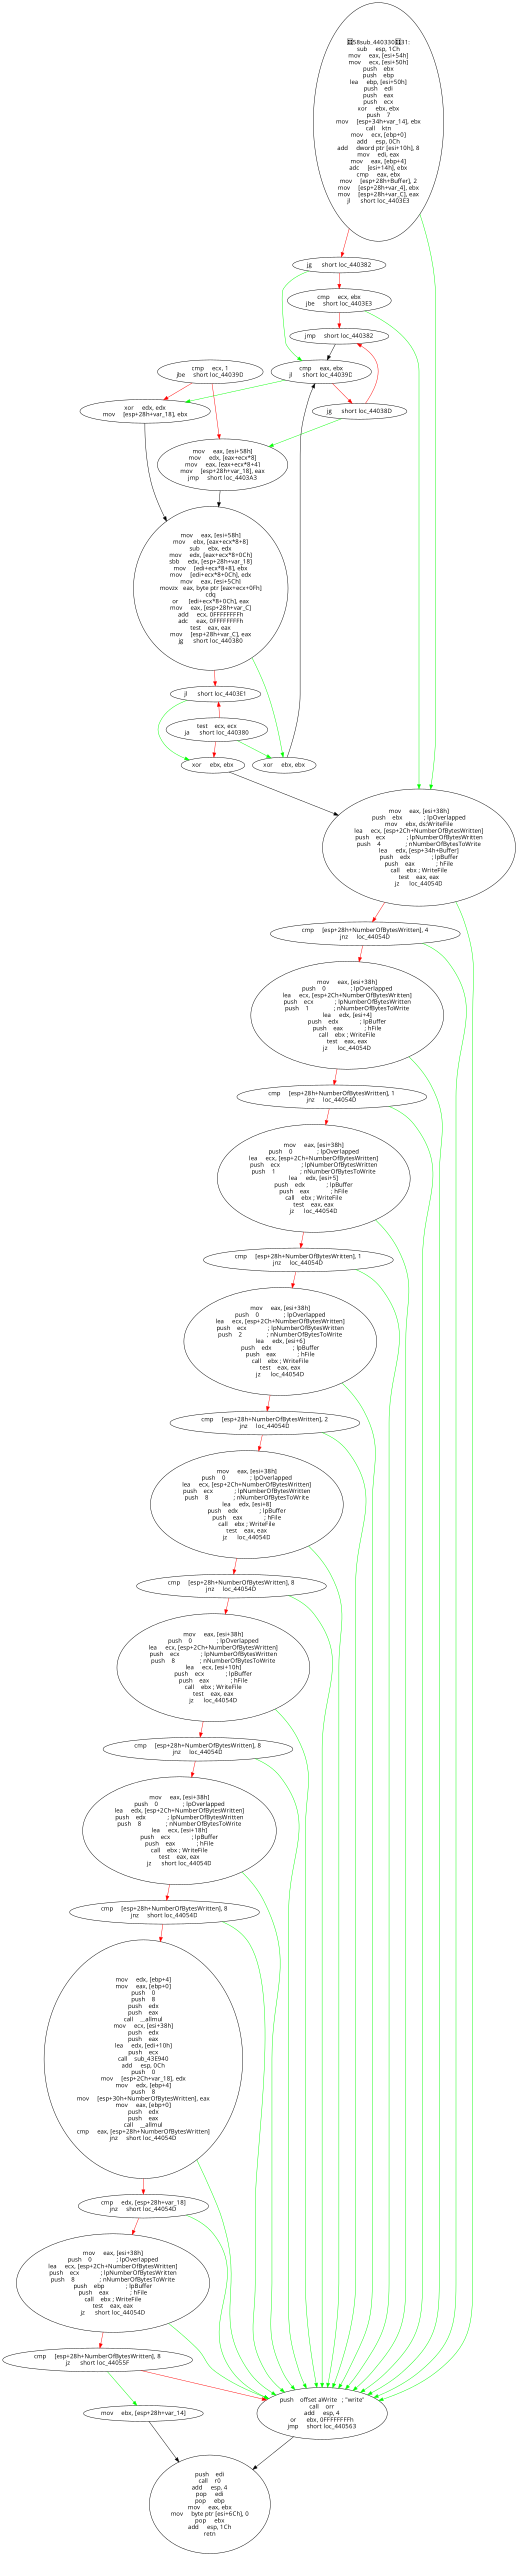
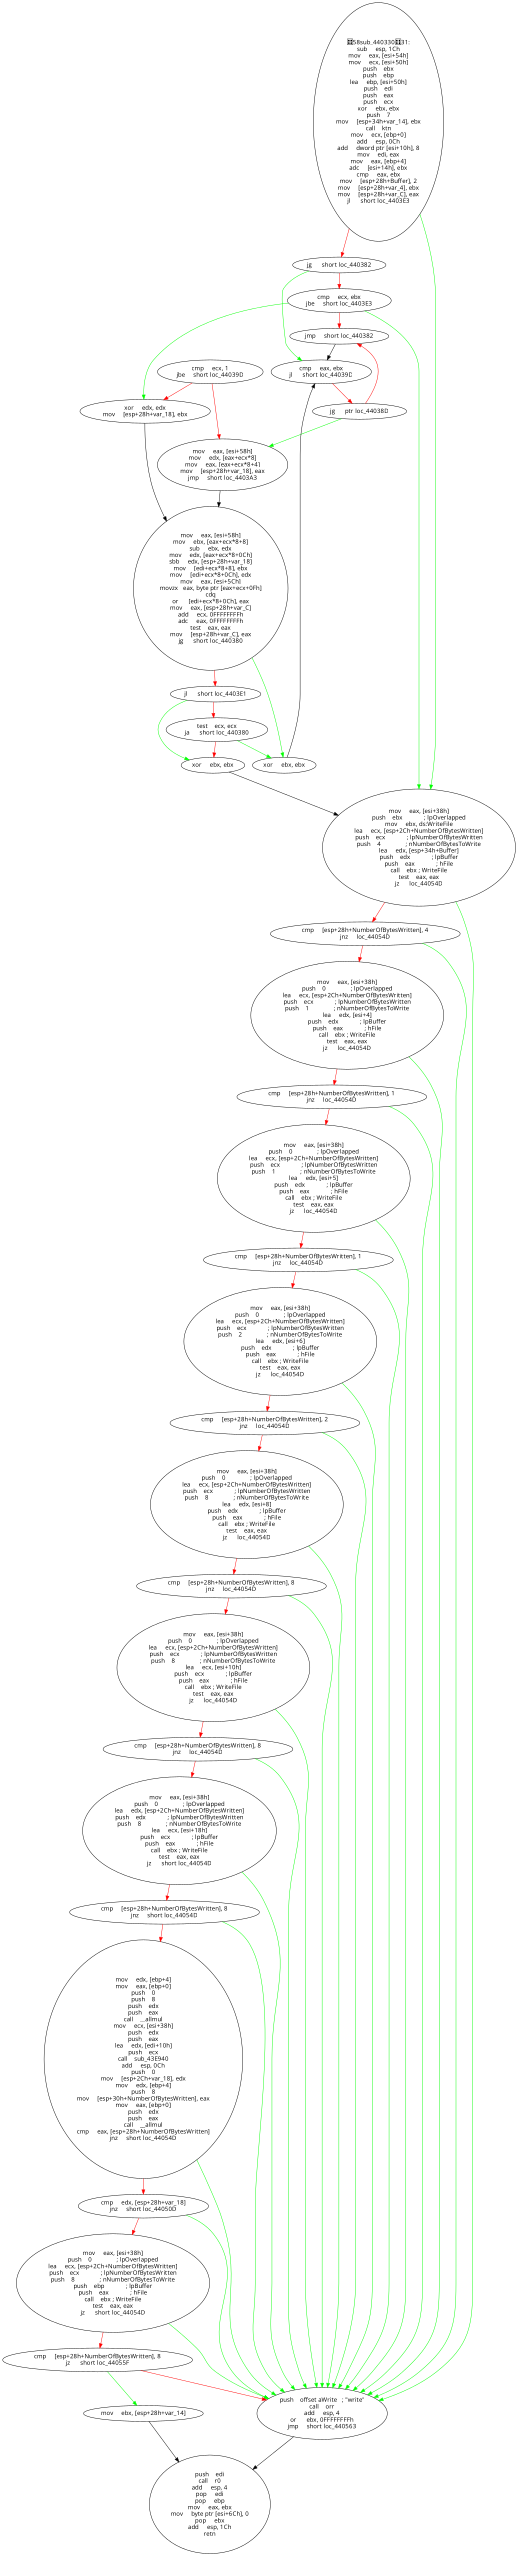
  digraph {
    fontname="Open Sans"
    node [fontname="Open Sans"]
    edge [color=red fontname="Open Sans"]
    n1 [label="58sub_44033031:\nsub     esp, 1Ch\nmov     eax, [esi+54h]\nmov     ecx, [esi+50h]\npush    ebx\npush    ebp\nlea     ebp, [esi+50h]\npush    edi\npush    eax\npush    ecx\nxor     ebx, ebx\npush    7\nmov     [esp+34h+var_14], ebx\ncall    ktn\nmov     ecx, [ebp+0]\nadd     esp, 0Ch\nadd     dword ptr [esi+10h], 8\nmov     edi, eax\nmov     eax, [ebp+4]\nadc     [esi+14h], ebx\ncmp     eax, ebx\nmov     [esp+28h+Buffer], 2\nmov     [esp+28h+var_4], ebx\nmov     [esp+28h+var_C], eax\njl      short loc_4403E3"]
    n2 [label="jg      short loc_440382"]
    n3 [label="mov     eax, [esi+38h]\npush    ebx             ; lpOverlapped\nmov     ebx, ds:WriteFile\nlea     ecx, [esp+2Ch+NumberOfBytesWritten]\npush    ecx             ; lpNumberOfBytesWritten\npush    4               ; nNumberOfBytesToWrite\nlea     edx, [esp+34h+Buffer]\npush    edx             ; lpBuffer\npush    eax             ; hFile\ncall    ebx ; WriteFile\ntest    eax, eax\njz      loc_44054D"]
    n4 [label="cmp     ecx, ebx\njbe     short loc_4403E3"]
    n5 [label="cmp     eax, ebx\njl      short loc_44039D"]
    n6 [label="cmp     [esp+28h+NumberOfBytesWritten], 4\njnz     loc_44054D"]
    n7 [label="push    offset aWrite   ; \"write\"\ncall    orr\nadd     esp, 4\nor      ebx, 0FFFFFFFFh\njmp     short loc_440563"]
    n8 [label="jmp     short loc_440382"]
-   n9 [label="jg      short loc_44038D"]
+   n9 [label="jg      ptr loc_44038D"]
    n10 [label="xor     edx, edx\nmov     [esp+28h+var_18], ebx"]
    n11 [label="xor     ebx, ebx"]
    n12 [label="mov     eax, [esi+58h]\nmov     edx, [eax+ecx*8]\nmov     eax, [eax+ecx*8+4]\nmov     [esp+28h+var_18], eax\njmp     short loc_4403A3"]
    n13 [label="mov     eax, [esi+58h]\nmov     ebx, [eax+ecx*8+8]\nsub     ebx, edx\nmov     edx, [eax+ecx*8+0Ch]\nsbb     edx, [esp+28h+var_18]\nmov     [edi+ecx*8+8], ebx\nmov     [edi+ecx*8+0Ch], edx\nmov     eax, [esi+5Ch]\nmovzx   eax, byte ptr [eax+ecx+0Fh]\ncdq\nor      [edi+ecx*8+0Ch], eax\nmov     eax, [esp+28h+var_C]\nadd     ecx, 0FFFFFFFFh\nadc     eax, 0FFFFFFFFh\ntest    eax, eax\nmov     [esp+28h+var_C], eax\njg      short loc_440380"]
    n14 [label="cmp     ecx, 1\njbe     short loc_44039D"]
    n15 [label="jl      short loc_4403E1"]
    n16 [label="test    ecx, ecx\nja      short loc_440380"]
    n17 [label="xor     ebx, ebx"]
    n18 [label="mov     eax, [esi+38h]\npush    0               ; lpOverlapped\nlea     ecx, [esp+2Ch+NumberOfBytesWritten]\npush    ecx             ; lpNumberOfBytesWritten\npush    1               ; nNumberOfBytesToWrite\nlea     edx, [esi+4]\npush    edx             ; lpBuffer\npush    eax             ; hFile\ncall    ebx ; WriteFile\ntest    eax, eax\njz      loc_44054D"]
    n19 [label="push    edi\ncall    r0\nadd     esp, 4\npop     edi\npop     ebp\nmov     eax, ebx\nmov     byte ptr [esi+6Ch], 0\npop     ebx\nadd     esp, 1Ch\nretn"]
    n20 [label="cmp     [esp+28h+NumberOfBytesWritten], 1\njnz     loc_44054D"]
    n21 [label="mov     eax, [esi+38h]\npush    0               ; lpOverlapped\nlea     ecx, [esp+2Ch+NumberOfBytesWritten]\npush    ecx             ; lpNumberOfBytesWritten\npush    1               ; nNumberOfBytesToWrite\nlea     edx, [esi+5]\npush    edx             ; lpBuffer\npush    eax             ; hFile\ncall    ebx ; WriteFile\ntest    eax, eax\njz      loc_44054D"]
    n22 [label="cmp     [esp+28h+NumberOfBytesWritten], 1\njnz     loc_44054D"]
    n23 [label="mov     eax, [esi+38h]\npush    0               ; lpOverlapped\nlea     ecx, [esp+2Ch+NumberOfBytesWritten]\npush    ecx             ; lpNumberOfBytesWritten\npush    2               ; nNumberOfBytesToWrite\nlea     edx, [esi+6]\npush    edx             ; lpBuffer\npush    eax             ; hFile\ncall    ebx ; WriteFile\ntest    eax, eax\njz      loc_44054D"]
    n24 [label="cmp     [esp+28h+NumberOfBytesWritten], 2\njnz     loc_44054D"]
    n25 [label="mov     eax, [esi+38h]\npush    0               ; lpOverlapped\nlea     ecx, [esp+2Ch+NumberOfBytesWritten]\npush    ecx             ; lpNumberOfBytesWritten\npush    8               ; nNumberOfBytesToWrite\nlea     edx, [esi+8]\npush    edx             ; lpBuffer\npush    eax             ; hFile\ncall    ebx ; WriteFile\ntest    eax, eax\njz      loc_44054D"]
    n26 [label="cmp     [esp+28h+NumberOfBytesWritten], 8\njnz     loc_44054D"]
    n27 [label="mov     eax, [esi+38h]\npush    0               ; lpOverlapped\nlea     ecx, [esp+2Ch+NumberOfBytesWritten]\npush    ecx             ; lpNumberOfBytesWritten\npush    8               ; nNumberOfBytesToWrite\nlea     ecx, [esi+10h]\npush    ecx             ; lpBuffer\npush    eax             ; hFile\ncall    ebx ; WriteFile\ntest    eax, eax\njz      loc_44054D"]
    n28 [label="cmp     [esp+28h+NumberOfBytesWritten], 8\njnz     loc_44054D"]
    n29 [label="mov     eax, [esi+38h]\npush    0               ; lpOverlapped\nlea     edx, [esp+2Ch+NumberOfBytesWritten]\npush    edx             ; lpNumberOfBytesWritten\npush    8               ; nNumberOfBytesToWrite\nlea     ecx, [esi+18h]\npush    ecx             ; lpBuffer\npush    eax             ; hFile\ncall    ebx ; WriteFile\ntest    eax, eax\njz      short loc_44054D"]
    n30 [label="cmp     [esp+28h+NumberOfBytesWritten], 8\njnz     short loc_44054D"]
    n31 [label="mov     edx, [ebp+4]\nmov     eax, [ebp+0]\npush    0\npush    8\npush    edx\npush    eax\ncall    __allmul\nmov     ecx, [esi+38h]\npush    edx\npush    eax\nlea     edx, [edi+10h]\npush    ecx\ncall    sub_43E940\nadd     esp, 0Ch\npush    0\nmov     [esp+2Ch+var_18], edx\nmov     edx, [ebp+4]\npush    8\nmov     [esp+30h+NumberOfBytesWritten], eax\nmov     eax, [ebp+0]\npush    edx\npush    eax\ncall    __allmul\ncmp     eax, [esp+28h+NumberOfBytesWritten]\njnz     short loc_44054D"]
-   n32 [label="cmp     edx, [esp+28h+var_18]\njnz     short loc_44054D"]
+   n32 [label="cmp     edx, [esp+28h+var_18]\njnz     short loc_44050D"]
    n33 [label="mov     eax, [esi+38h]\npush    0               ; lpOverlapped\nlea     ecx, [esp+2Ch+NumberOfBytesWritten]\npush    ecx             ; lpNumberOfBytesWritten\npush    8               ; nNumberOfBytesToWrite\npush    ebp             ; lpBuffer\npush    eax             ; hFile\ncall    ebx ; WriteFile\ntest    eax, eax\njz      short loc_44054D"]
    n34 [label="cmp     [esp+28h+NumberOfBytesWritten], 8\njz      short loc_44055F"]
    n35 [label="mov     ebx, [esp+28h+var_14]"]
    n1 -> n2
    n1 -> n3 [color=green]
    n2 -> n4
    n2 -> n5 [color=green]
    n3 -> n6
    n3 -> n7 [color=green]
    n4 -> n3 [color=green]
    n4 -> n8
    n5 -> n9
-   n5 -> n10 [color=green]
+   n4 -> n10 [color=green]
    n6 -> n7 [color=green]
    n6 -> n18
    n7 -> n19 [color=black]
    n8 -> n5 [color=black]
    n9 -> n8
    n9 -> n12 [color=green]
    n10 -> n13 [color=black]
    n11 -> n5 [color=black]
    n12 -> n13 [color=black]
    n13 -> n11 [color=green]
    n13 -> n15
    n14 -> n10
    n14 -> n12
-   n16 -> n15
+   n15 -> n16
    n15 -> n17 [color=green]
    n16 -> n11 [color=green]
    n16 -> n17
    n17 -> n3 [color=black]
    n18 -> n7 [color=green]
    n18 -> n20
    n20 -> n7 [color=green]
    n20 -> n21
    n21 -> n7 [color=green]
    n21 -> n22
    n22 -> n7 [color=green]
    n22 -> n23
    n23 -> n7 [color=green]
    n23 -> n24
    n24 -> n7 [color=green]
    n24 -> n25
    n25 -> n7 [color=green]
    n25 -> n26
    n26 -> n7 [color=green]
    n26 -> n27
    n27 -> n7 [color=green]
    n27 -> n28
    n28 -> n7 [color=green]
    n28 -> n29
    n29 -> n7 [color=green]
    n29 -> n30
    n30 -> n7 [color=green]
    n30 -> n31
    n31 -> n7 [color=green]
    n31 -> n32
    n32 -> n7 [color=green]
    n32 -> n33
    n33 -> n7 [color=green]
    n33 -> n34
    n34 -> n7
    n34 -> n35 [color=green]
    n35 -> n19 [color=black]
  }
